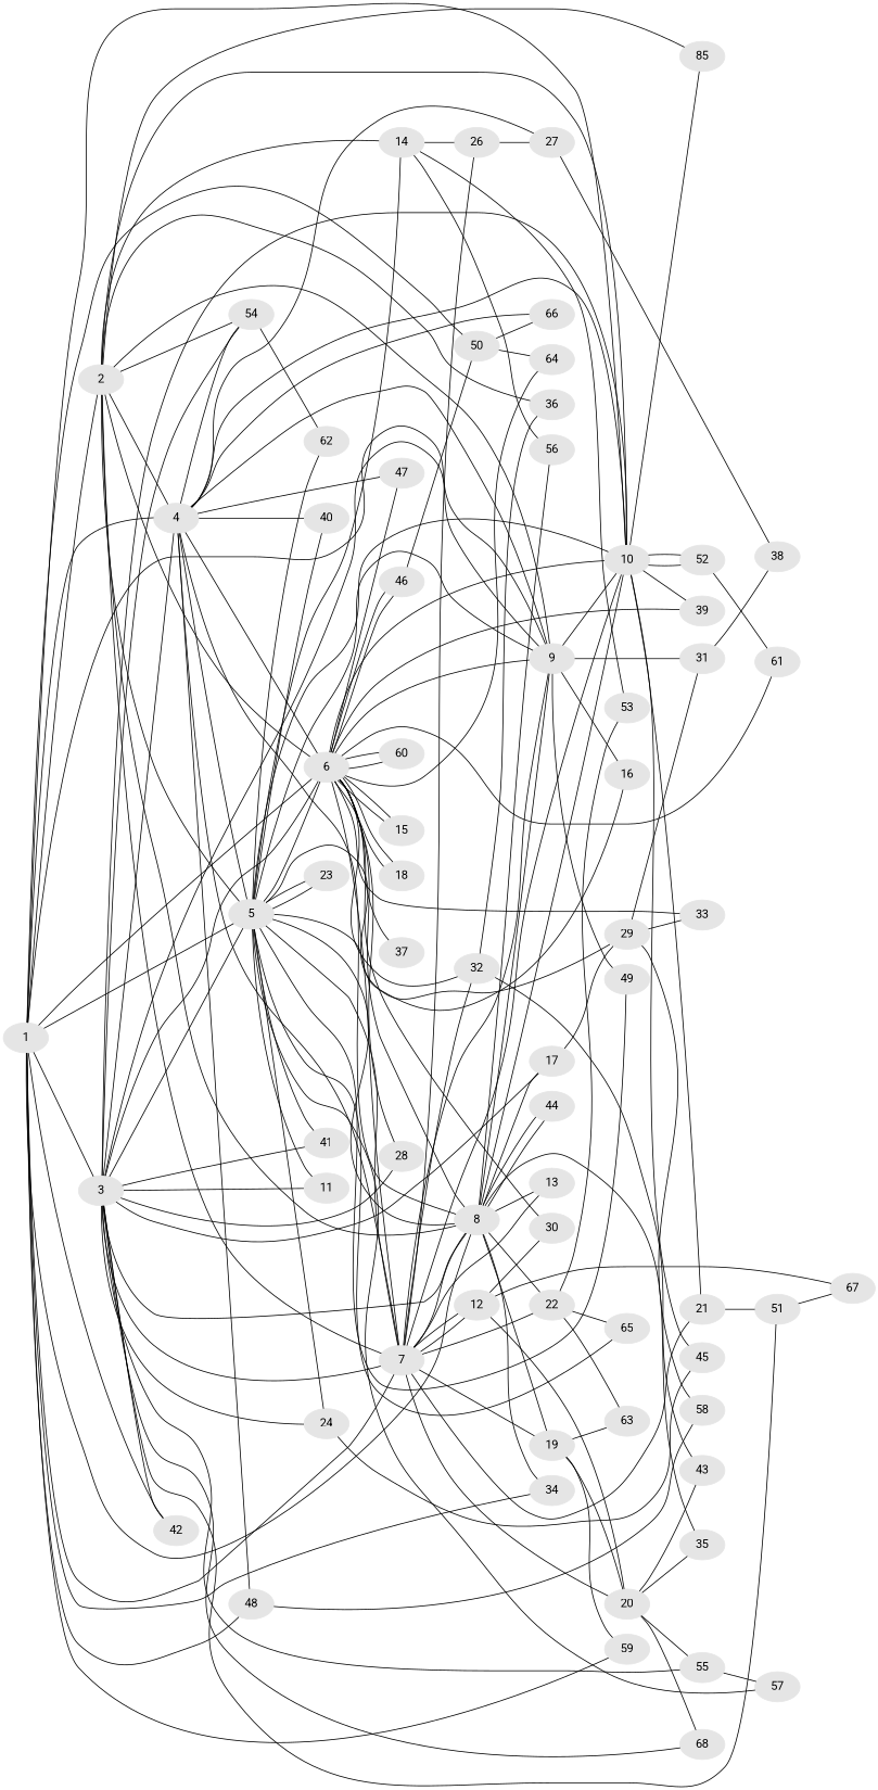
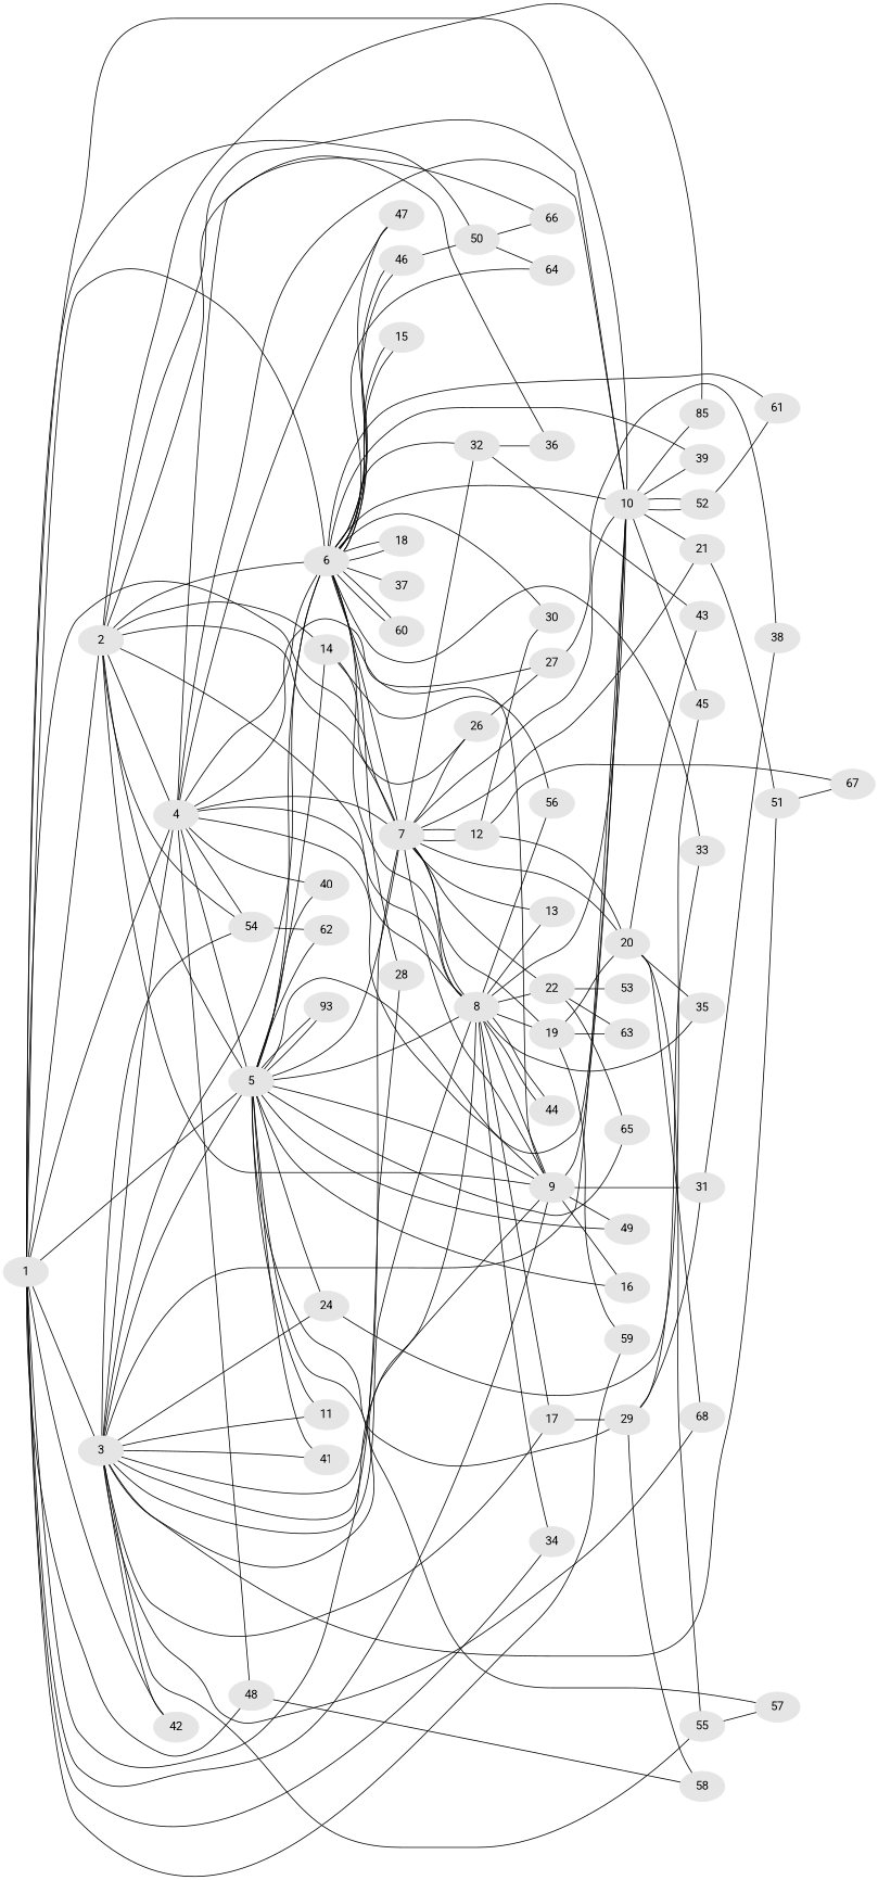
  graph {
    fontname=Roboto
    rankdir=LR
    node [color=gray90 fontname=Roboto style=filled]
    edge [fontname=Roboto]
    1
    2
    3
    4
    5
    6
    7
    8
    9
    10
    34
    42
    48
    50
    59
    14
    n17 [label=85]
    36
    54
    11
    17
    24
    28
    41
    51
    55
    68
    27
    40
    47
    66
    16
-   23
+   23 [label=93]
    29
    49
    57
    62
    65
    15
    18
    30
    32
    33
    37
    39
    46
    60
    61
    64
    12
    13
    19
    20
    21
    22
    26
    35
    44
    56
    31
    45
    52
    58
    53
    67
    38
    43
    63
    1 -- 2
    1 -- 3
    1 -- 4
    1 -- 5
    1 -- 6
    1 -- 7
    1 -- 8
    1 -- 9
    1 -- 10
    1 -- 34
    1 -- 42
    1 -- 48
    1 -- 50
    1 -- 59
    2 -- 4
    2 -- 5
    2 -- 6
    2 -- 7
    2 -- 8
    2 -- 9
    2 -- 10
    2 -- 14
    2 -- n17
    2 -- 36
    2 -- 54
    3 -- 4
    3 -- 5
    3 -- 6
    3 -- 7
    3 -- 8
    3 -- 9
    3 -- 10
    3 -- 42
    3 -- 54
    3 -- 11
    3 -- 17
    3 -- 24
    3 -- 28
    3 -- 41
    3 -- 51
    3 -- 55
    3 -- 68
    4 -- 5
    4 -- 6
    4 -- 7
    4 -- 8
    4 -- 9
    4 -- 10
    4 -- 48
    4 -- 54
    4 -- 27
    4 -- 40
    4 -- 47
    4 -- 66
    5 -- 6
    5 -- 7
    5 -- 8
    5 -- 9
    5 -- 10
    5 -- 14
    5 -- 11
    5 -- 24
    5 -- 41
    5 -- 40
    5 -- 16
    5 -- 23
    5 -- 23
    5 -- 29
    5 -- 49
    5 -- 57
    5 -- 62
    5 -- 65
    6 -- 7
    6 -- 8
    6 -- 9
    6 -- 10
    6 -- 28
    6 -- 47
    6 -- 15
    6 -- 15
    6 -- 18
    6 -- 18
    6 -- 30
    6 -- 32
    6 -- 33
    6 -- 37
    6 -- 39
    6 -- 46
    6 -- 46
    6 -- 60
    6 -- 60
    6 -- 61
    6 -- 64
    7 -- 8
    7 -- 9
    7 -- 10
    7 -- 32
    7 -- 12
    7 -- 12
    7 -- 13
    7 -- 19
    7 -- 20
    7 -- 21
    7 -- 22
    7 -- 26
    8 -- 9
    8 -- 10
    8 -- 34
    8 -- 17
    8 -- 13
    8 -- 19
    8 -- 22
    8 -- 35
    8 -- 44
    8 -- 44
    8 -- 56
    9 -- 10
    9 -- 16
    9 -- 49
    9 -- 31
    10 -- n17
    10 -- 39
    10 -- 21
    10 -- 45
    10 -- 52
    10 -- 52
    48 -- 58
    50 -- 66
    50 -- 64
    14 -- 26
    14 -- 56
-   14 -- 53
    54 -- 62
    17 -- 29
    24 -- 45
    51 -- 67
    55 -- 57
    27 -- 38
    29 -- 33
    29 -- 31
    29 -- 58
    32 -- 36
    32 -- 43
    46 -- 50
    12 -- 30
    12 -- 20
    12 -- 67
    19 -- 59
    19 -- 20
    19 -- 63
    20 -- 55
    20 -- 68
    20 -- 35
    20 -- 43
    21 -- 51
    22 -- 65
    22 -- 53
    22 -- 63
    26 -- 27
    31 -- 38
    52 -- 61
  }
